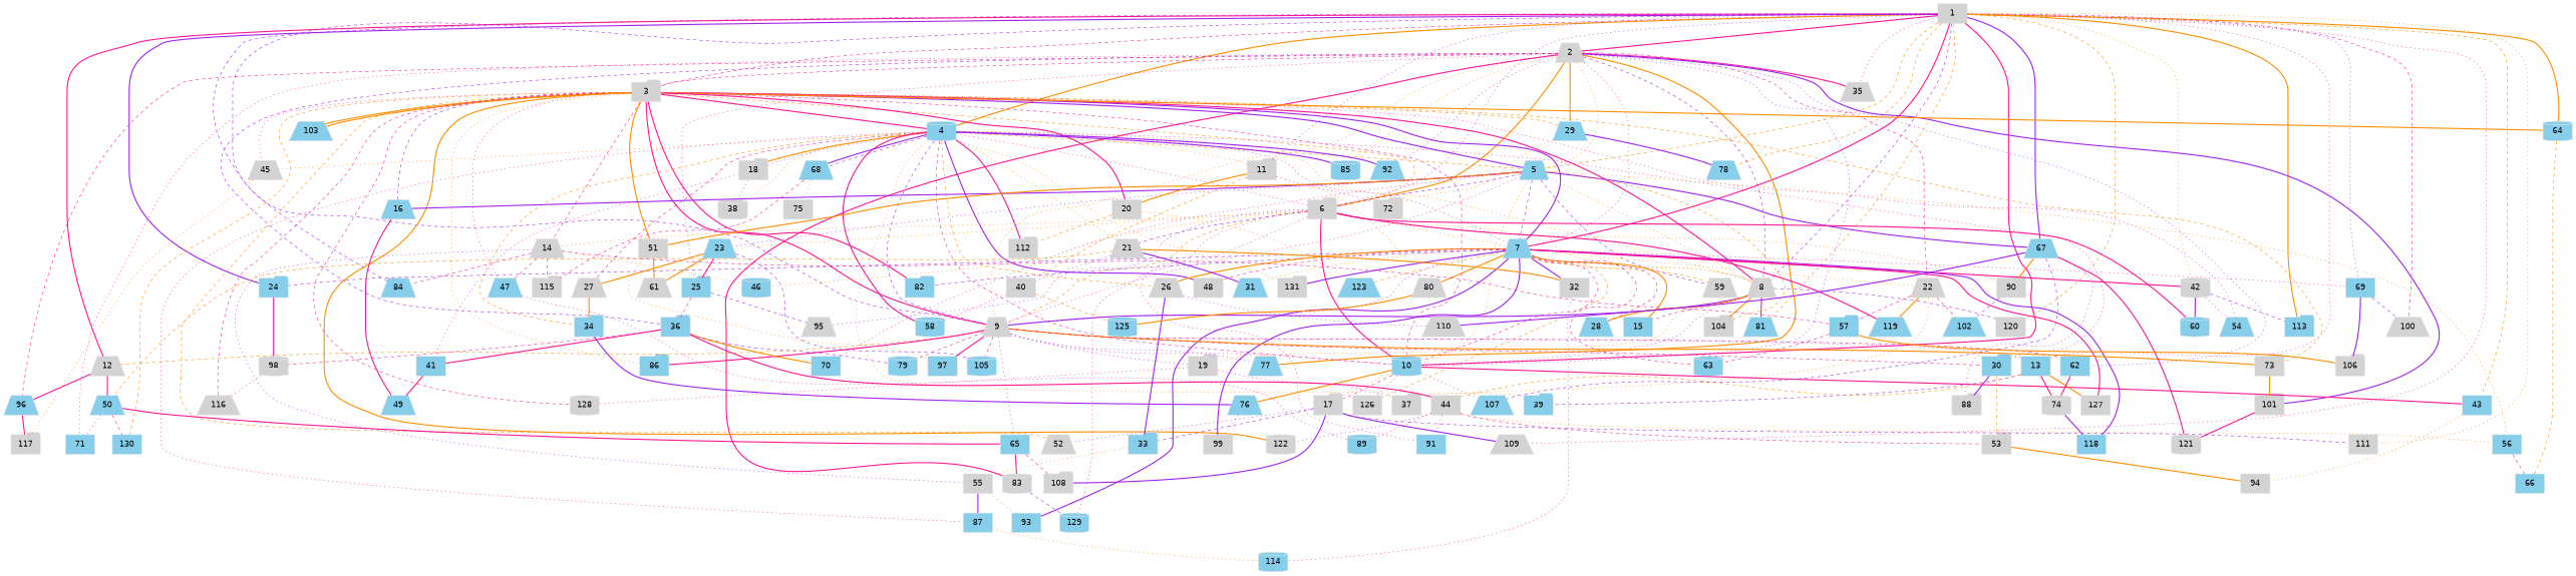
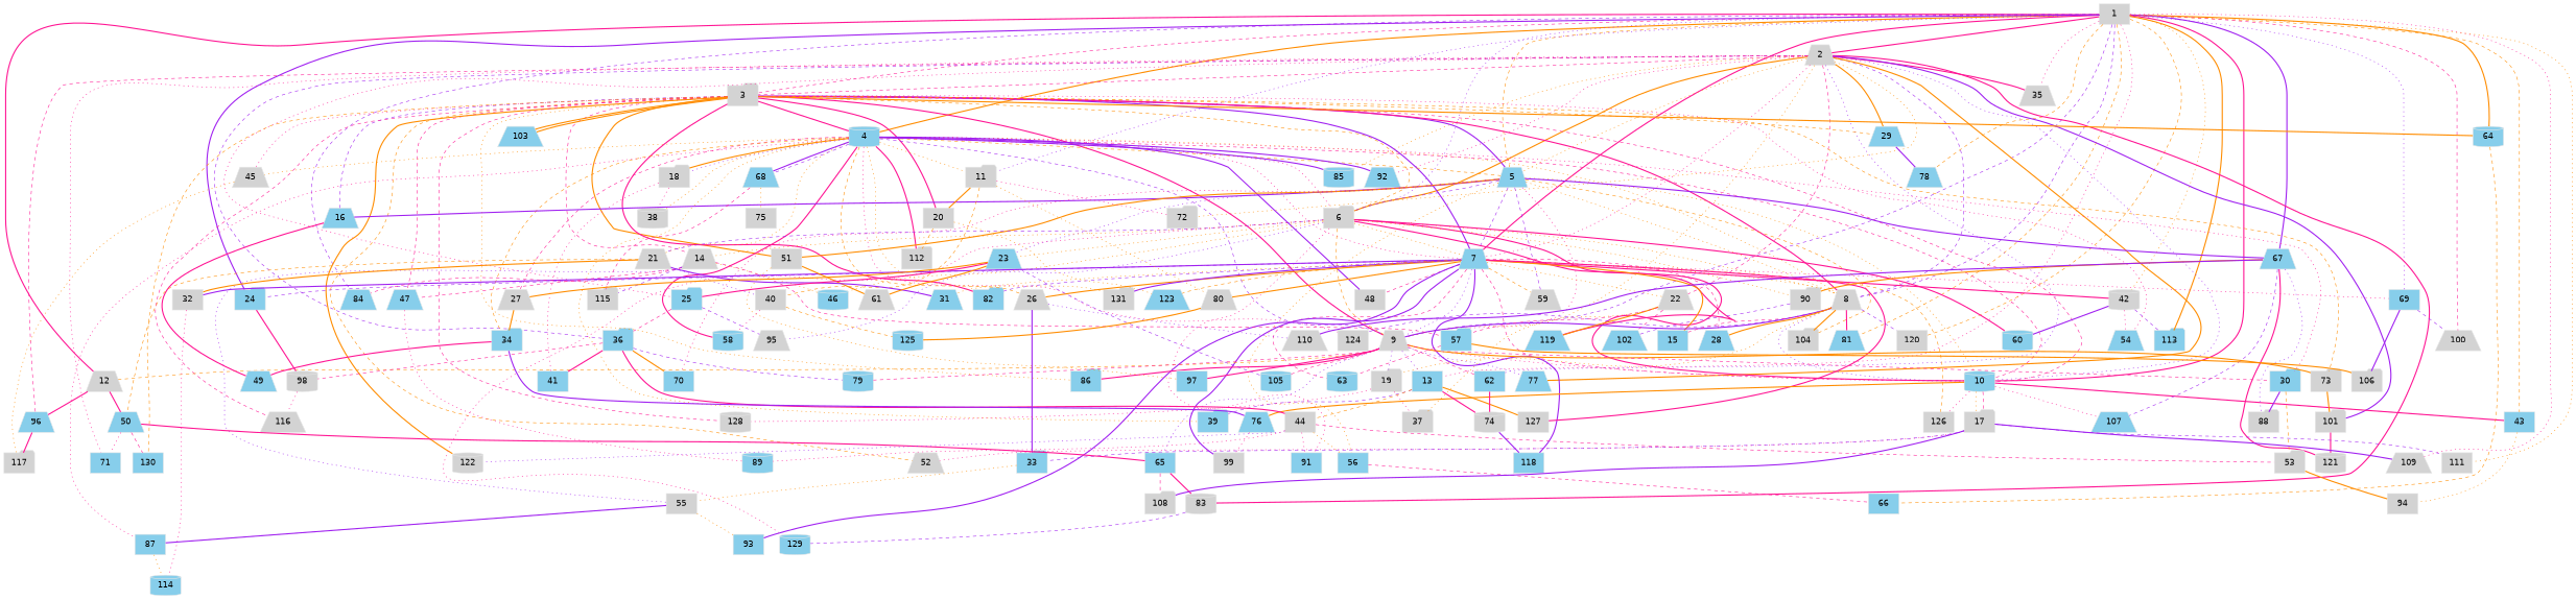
  graph {
    fontname="DejaVu Sans"
    node [color=gray90 fillcolor=skyblue fontname="DejaVu Sans" shape=trapezium style=filled]
    edge [color=deeppink fontname="DejaVu Sans" style=bold]
    1 [fillcolor=lightgrey shape=box]
    2 [fillcolor=lightgrey]
    3 [fillcolor=lightgrey shape=folder]
    4 [shape=cylinder]
    5
    6 [fillcolor=lightgrey shape=folder]
    7
    8 [fillcolor=lightgrey]
    9 [fillcolor=lightgrey]
    10 [shape=cylinder]
    11 [fillcolor=lightgrey shape=folder]
    12 [fillcolor=lightgrey]
    13 [shape=box]
    24 [shape=folder]
    35 [fillcolor=lightgrey]
    42 [fillcolor=lightgrey shape=cylinder]
    43 [shape=box]
    64 [shape=cylinder]
    67
    69 [shape=box]
    78
    81
    84
    100 [fillcolor=lightgrey]
    109 [fillcolor=lightgrey]
    111 [fillcolor=lightgrey shape=box]
    113 [shape=folder]
    120 [fillcolor=lightgrey shape=box]
    22 [fillcolor=lightgrey]
    25 [shape=folder]
    29
    36 [shape=folder]
    62 [shape=box]
    71 [shape=box]
    72 [fillcolor=lightgrey shape=folder]
    77
    83 [fillcolor=lightgrey shape=cylinder]
    85 [shape=cylinder]
    92
    96
    101 [fillcolor=lightgrey shape=folder]
    14 [fillcolor=lightgrey]
    16
    20 [fillcolor=lightgrey shape=box]
    45 [fillcolor=lightgrey]
    47
    51 [fillcolor=lightgrey shape=box]
    52 [fillcolor=lightgrey]
    54
    73 [fillcolor=lightgrey shape=folder]
    82 [shape=folder]
    86 [shape=folder]
    103
    116 [fillcolor=lightgrey]
    122 [fillcolor=lightgrey shape=cylinder]
    128 [fillcolor=lightgrey shape=cylinder]
    130 [shape=box]
    18 [fillcolor=lightgrey shape=folder]
    21 [fillcolor=lightgrey]
    26 [fillcolor=lightgrey]
    27 [fillcolor=lightgrey]
    30 [shape=folder]
    34 [shape=folder]
    38 [fillcolor=lightgrey shape=cylinder]
    39 [shape=folder]
    48 [fillcolor=lightgrey shape=box]
    58 [shape=cylinder]
    68
    87 [shape=box]
    112 [fillcolor=lightgrey shape=folder]
+   124 [fillcolor=lightgrey shape=box]
    131 [fillcolor=lightgrey shape=folder]
    23
    56 [shape=box]
    59 [fillcolor=lightgrey]
    70 [shape=box]
    104 [fillcolor=lightgrey shape=folder]
    46 [shape=cylinder]
    60 [shape=cylinder]
    90 [fillcolor=lightgrey shape=folder]
    91 [shape=box]
    95 [fillcolor=lightgrey]
    119
    129 [shape=cylinder]
    15 [shape=box]
    28
    31
    32 [fillcolor=lightgrey shape=box]
    63 [shape=cylinder]
    80 [fillcolor=lightgrey]
    93 [shape=box]
    99 [fillcolor=lightgrey shape=box]
    118 [shape=box]
    123
    126 [fillcolor=lightgrey shape=box]
    127 [fillcolor=lightgrey shape=box]
    19 [fillcolor=lightgrey shape=folder]
    65 [shape=box]
    79 [shape=cylinder]
    97 [shape=box]
    105 [shape=cylinder]
    17 [fillcolor=lightgrey shape=folder]
    76
    107
    40 [fillcolor=lightgrey shape=box]
    50
    44 [fillcolor=lightgrey shape=box]
    74 [fillcolor=lightgrey shape=cylinder]
    98 [fillcolor=lightgrey shape=cylinder]
    94 [fillcolor=lightgrey shape=box]
    66 [shape=box]
    110 [fillcolor=lightgrey]
    88 [fillcolor=lightgrey shape=folder]
    121 [fillcolor=lightgrey shape=cylinder]
    106 [fillcolor=lightgrey shape=folder]
    57 [shape=folder]
    37 [fillcolor=lightgrey shape=folder]
    102
    41 [shape=box]
    117 [fillcolor=lightgrey shape=folder]
    55 [fillcolor=lightgrey shape=box]
    115 [fillcolor=lightgrey shape=folder]
    49
    89 [shape=cylinder]
    61 [fillcolor=lightgrey]
    33 [shape=folder]
    53 [fillcolor=lightgrey shape=folder]
    75 [fillcolor=lightgrey shape=box]
    114 [shape=cylinder]
    125 [shape=cylinder]
    108 [fillcolor=lightgrey shape=folder]
    1 -- 2
    1 -- 3 [style=dashed]
    1 -- 4 [color=darkorange]
    1 -- 5 [color=darkorange style=dashed]
    1 -- 6 [color=purple style=dotted]
    1 -- 7
    1 -- 8 [color=purple style=dashed]
    1 -- 9 [color=purple style=dashed]
    1 -- 10
    1 -- 11 [color=purple style=dotted]
    1 -- 12
    1 -- 13 [style=dotted]
    1 -- 24 [color=purple]
    1 -- 35 [style=dotted]
    1 -- 42 [color=darkorange style=dotted]
    1 -- 43 [color=darkorange style=dashed]
    1 -- 64 [color=darkorange]
    1 -- 67 [color=purple]
    1 -- 69 [color=purple style=dotted]
    1 -- 78 [color=darkorange style=dashed]
    1 -- 81 [color=darkorange style=dashed]
    1 -- 84 [color=purple style=dashed]
    1 -- 100 [style=dashed]
    1 -- 109 [style=dotted]
    1 -- 111 [color=darkorange style=dotted]
    1 -- 113 [color=darkorange]
    1 -- 120 [color=darkorange style=dashed]
    2 -- 3 [style=dashed]
    2 -- 5 [color=darkorange style=dotted]
    2 -- 6 [color=darkorange]
    2 -- 7 [style=dotted]
    2 -- 8 [color=purple style=dashed]
    2 -- 9 [color=darkorange style=dotted]
    2 -- 10 [color=purple style=dotted]
    2 -- 35
    2 -- 22 [style=dashed]
    2 -- 25 [style=dotted]
    2 -- 29 [color=darkorange]
    2 -- 36 [color=purple style=dashed]
    2 -- 62 [color=purple style=dotted]
    2 -- 71 [style=dotted]
-   29 -- 72 [color=darkorange style=dotted]
+   2 -- 72 [color=darkorange style=dotted]
    2 -- 77 [color=darkorange]
    2 -- 83
    2 -- 85 [color=darkorange style=dotted]
    2 -- 92 [style=dotted]
    2 -- 96 [style=dashed]
    2 -- 101 [color=purple]
    3 -- 4
    3 -- 5 [color=purple]
    3 -- 6 [color=darkorange style=dashed]
    3 -- 7 [color=purple]
    3 -- 8
    3 -- 9
    3 -- 10 [style=dashed]
    3 -- 64 [color=darkorange]
    3 -- 29 [color=darkorange style=dashed]
    3 -- 14 [style=dashed]
    3 -- 16 [color=purple style=dashed]
    3 -- 20
    3 -- 45 [style=dotted]
-   3 -- 47 [style=dotted]
+   3 -- 47 [style=dashed]
    3 -- 51 [color=darkorange]
    3 -- 52 [color=darkorange style=dashed]
    3 -- 54 [style=dotted]
    3 -- 73 [color=darkorange style=dashed]
    3 -- 82
    3 -- 86 [color=darkorange style=dotted]
    3 -- 103 [color=darkorange]
    3 -- 103 [color=darkorange]
    3 -- 116 [style=dashed]
    3 -- 122 [color=darkorange]
    3 -- 128 [style=dashed]
    3 -- 130 [color=darkorange style=dashed]
    4 -- 5 [color=darkorange style=dashed]
    4 -- 6 [style=dotted]
    4 -- 7 [style=dotted]
    4 -- 8 [color=darkorange style=dotted]
    4 -- 9 [color=purple style=dashed]
    4 -- 10 [style=dashed]
    4 -- 11 [color=darkorange style=dotted]
    4 -- 85 [color=purple]
    4 -- 92 [color=purple]
    4 -- 45 [color=darkorange style=dotted]
    4 -- 18 [color=darkorange]
    4 -- 18 [color=purple style=dotted]
    4 -- 21 [color=darkorange style=dotted]
    4 -- 26 [color=darkorange style=dashed]
    4 -- 27 [style=dashed]
    4 -- 30 [style=dotted]
    4 -- 34 [color=darkorange style=dashed]
    4 -- 38 [color=darkorange style=dotted]
    4 -- 39 [color=darkorange style=dotted]
    4 -- 48 [color=purple]
    4 -- 58
    4 -- 68 [color=purple]
    4 -- 68 [color=purple style=dashed]
    4 -- 87 [style=dotted]
    4 -- 112
+   4 -- 124 [style=dotted]
    4 -- 131 [color=darkorange style=dotted]
    5 -- 6 [color=purple style=dashed]
    5 -- 7 [color=purple style=dashed]
    5 -- 8 [color=darkorange style=dotted]
    5 -- 9 [style=dotted]
    5 -- 10 [color=darkorange style=dotted]
    5 -- 67 [color=purple]
    5 -- 16 [color=purple]
    5 -- 51 [color=darkorange]
    5 -- 23 [color=purple style=dotted]
    5 -- 56 [color=darkorange style=dotted]
    5 -- 59 [color=purple style=dashed]
    5 -- 70 [style=dotted]
    5 -- 104 [color=darkorange style=dashed]
    6 -- 7 [color=darkorange style=dotted]
    6 -- 8 [color=darkorange style=dotted]
    6 -- 9 [color=darkorange style=dashed]
    6 -- 10
    6 -- 14 [color=darkorange style=dotted]
    6 -- 21 [color=purple style=dashed]
    6 -- 23 [color=darkorange style=dotted]
    6 -- 46 [color=darkorange style=dotted]
    6 -- 60
    6 -- 90 [color=darkorange style=dotted]
    6 -- 91 [style=dotted]
    6 -- 95 [color=purple style=dotted]
    6 -- 119
    6 -- 129 [style=dotted]
    7 -- 8 [color=darkorange style=dotted]
    7 -- 9 [color=purple style=dotted]
    7 -- 10 [style=dashed]
    7 -- 24 [color=purple style=dashed]
    7 -- 42
    7 -- 69 [style=dotted]
    7 -- 22 [color=darkorange style=dotted]
    7 -- 82 [color=purple style=dashed]
    7 -- 26 [color=darkorange]
    7 -- 48 [style=dashed]
    7 -- 131 [color=purple]
    7 -- 59 [color=darkorange style=dashed]
    7 -- 15 [color=darkorange]
    7 -- 28 [style=dashed]
    7 -- 31 [color=darkorange style=dotted]
    7 -- 32 [color=purple]
    7 -- 63 [style=dashed]
    7 -- 80 [color=darkorange]
    7 -- 93 [color=purple]
    7 -- 99 [color=purple]
    7 -- 118 [color=purple]
    7 -- 123 [color=darkorange style=dashed]
    7 -- 126 [color=darkorange style=dashed]
    7 -- 127
    8 -- 9 [color=purple]
    8 -- 10 [color=purple style=dotted]
    8 -- 81
    8 -- 120 [color=purple style=dashed]
+   8 -- 124 [color=purple style=dashed]
    8 -- 104 [color=darkorange]
    8 -- 15 [style=dashed]
    8 -- 28 [color=darkorange]
    8 -- 19 [color=darkorange style=dotted]
    9 -- 10 [style=dotted]
    9 -- 12 [color=darkorange style=dashed]
    9 -- 13 [color=purple style=dotted]
    9 -- 62 [style=dashed]
    9 -- 77 [color=purple style=dotted]
    9 -- 73 [color=darkorange]
    9 -- 86
    9 -- 30 [style=dashed]
    9 -- 19 [color=purple style=dotted]
    9 -- 65 [color=purple style=dotted]
    9 -- 79 [style=dashed]
    9 -- 97
    9 -- 105 [style=dashed]
    10 -- 43
    10 -- 126 [style=dotted]
    10 -- 17 [color=darkorange style=dotted]
    10 -- 17 [style=dashed]
    10 -- 76 [color=darkorange]
    10 -- 107 [style=dotted]
    11 -- 72 [style=dotted]
    11 -- 20 [color=darkorange]
    11 -- 80 [color=darkorange style=dotted]
    11 -- 40 [color=darkorange style=dashed]
    12 -- 96
    12 -- 50
    13 -- 39 [color=purple style=dashed]
    13 -- 127 [color=darkorange]
    13 -- 44 [color=darkorange style=dashed]
    13 -- 74
    24 -- 98
    42 -- 113 [color=purple style=dashed]
    42 -- 54 [style=dotted]
    42 -- 60 [color=purple]
    43 -- 94 [color=darkorange style=dotted]
    64 -- 66 [color=darkorange style=dashed]
    67 -- 90 [color=darkorange]
    67 -- 107 [color=purple style=dashed]
    67 -- 110 [color=purple]
    67 -- 88 [color=purple style=dotted]
    67 -- 121
    69 -- 100 [color=purple style=dashed]
    69 -- 106 [color=purple]
    22 -- 119 [color=darkorange]
    22 -- 57 [style=dashed]
    22 -- 37 [color=darkorange style=dotted]
    22 -- 102 [style=dashed]
    25 -- 36 [style=dashed]
    25 -- 95 [color=purple style=dashed]
    29 -- 78 [color=purple]
    36 -- 70 [color=darkorange]
    36 -- 79 [color=purple style=dashed]
    36 -- 44
    36 -- 98 [style=dashed]
    36 -- 41
    62 -- 74
    83 -- 129 [color=purple style=dashed]
    96 -- 117
    101 -- 121
    14 -- 84 [style=dashed]
    14 -- 47 [style=dashed]
    14 -- 46 [color=darkorange style=dotted]
    14 -- 57 [style=dashed]
    14 -- 55 [color=purple style=dotted]
    14 -- 115 [color=purple style=dashed]
    16 -- 49
    20 -- 112 [color=darkorange style=dashed]
    20 -- 123 [color=darkorange style=dotted]
    45 -- 117 [color=darkorange style=dotted]
    47 -- 89 [style=dotted]
    51 -- 97 [color=darkorange style=dotted]
    51 -- 61 [color=darkorange]
    73 -- 101 [color=darkorange]
    18 -- 38 [style=dotted]
    18 -- 41 [style=dotted]
    21 -- 31 [color=purple]
    21 -- 32 [color=darkorange]
    21 -- 40 [color=purple style=dotted]
    21 -- 50 [color=darkorange style=dashed]
    26 -- 110 [color=purple style=dotted]
    26 -- 33 [color=purple]
    27 -- 34 [color=darkorange]
    30 -- 88 [color=purple]
    30 -- 53 [color=darkorange style=dashed]
    34 -- 76 [color=purple]
-   41 -- 49
+   34 -- 49
    68 -- 115 [style=dashed]
    68 -- 75 [color=darkorange style=dotted]
    87 -- 114 [color=darkorange style=dotted]
    23 -- 25
    23 -- 27 [color=darkorange]
    23 -- 105 [color=purple style=dashed]
    23 -- 61 [color=darkorange]
    56 -- 66 [style=dashed]
    90 -- 102 [color=purple style=dashed]
    32 -- 114 [style=dotted]
    80 -- 125 [color=darkorange]
    19 -- 128 [style=dotted]
    19 -- 37 [style=dotted]
    65 -- 83
    65 -- 108 [style=dashed]
    17 -- 109 [color=purple]
    17 -- 111 [color=purple style=dashed]
-   17 -- 52 [color=purple style=dotted]
+   17 -- 52 [style=dotted]
    17 -- 33 [color=purple style=dashed]
    17 -- 108 [color=purple]
    76 -- 99 [style=dotted]
    40 -- 58 [style=dotted]
    40 -- 125 [color=darkorange style=dashed]
    50 -- 71 [style=dotted]
    50 -- 130 [style=dashed]
    50 -- 65
    44 -- 122 [color=purple style=dotted]
    44 -- 56 [color=darkorange style=dotted]
    44 -- 91 [style=dotted]
    44 -- 89 [style=dotted]
    44 -- 53 [style=dashed]
    74 -- 118 [color=purple]
    98 -- 116 [style=dotted]
    57 -- 63 [style=dashed]
    57 -- 106 [color=darkorange]
    55 -- 87 [color=purple]
    55 -- 93 [color=darkorange style=dotted]
    33 -- 55 [color=darkorange style=dotted]
    53 -- 94 [color=darkorange]
  }
